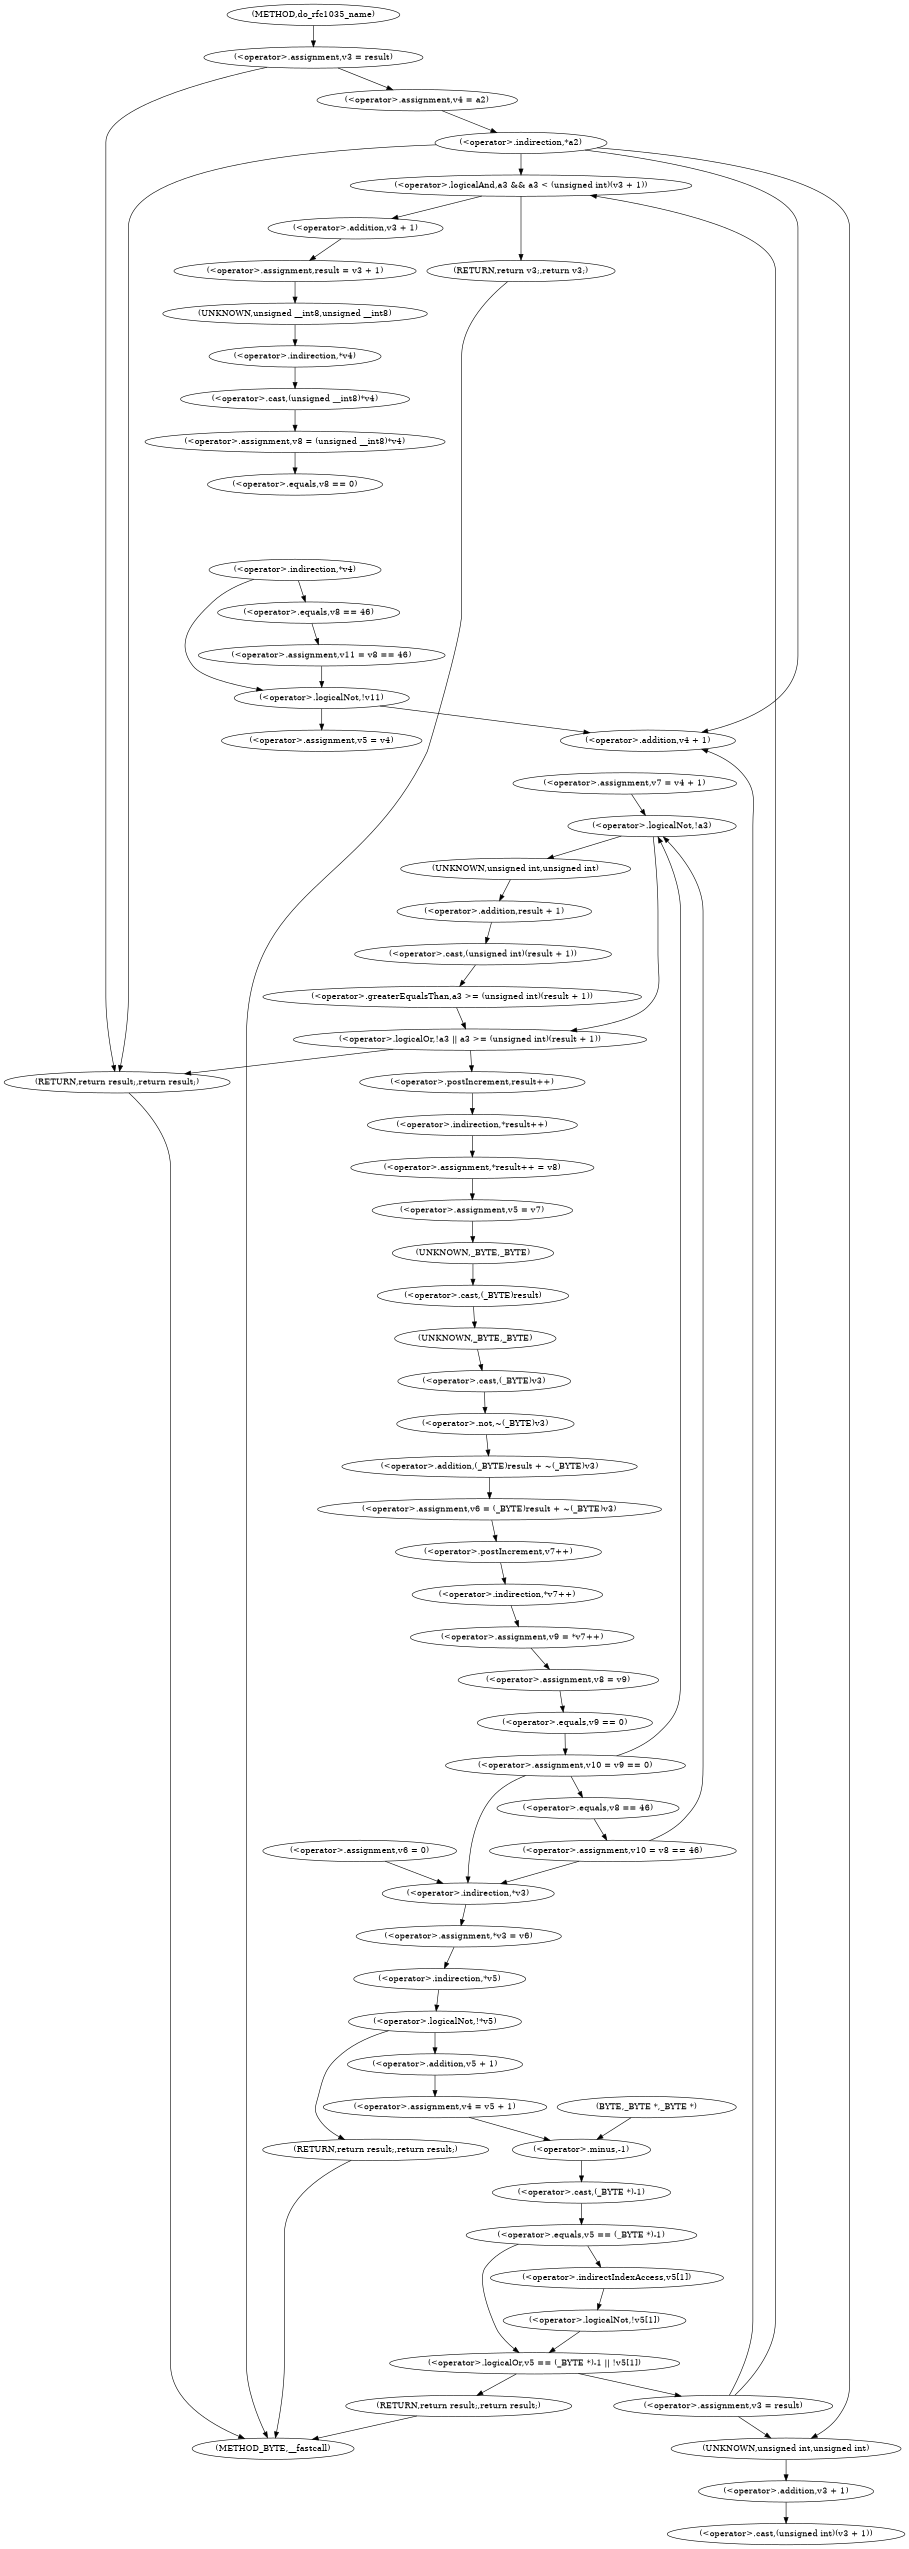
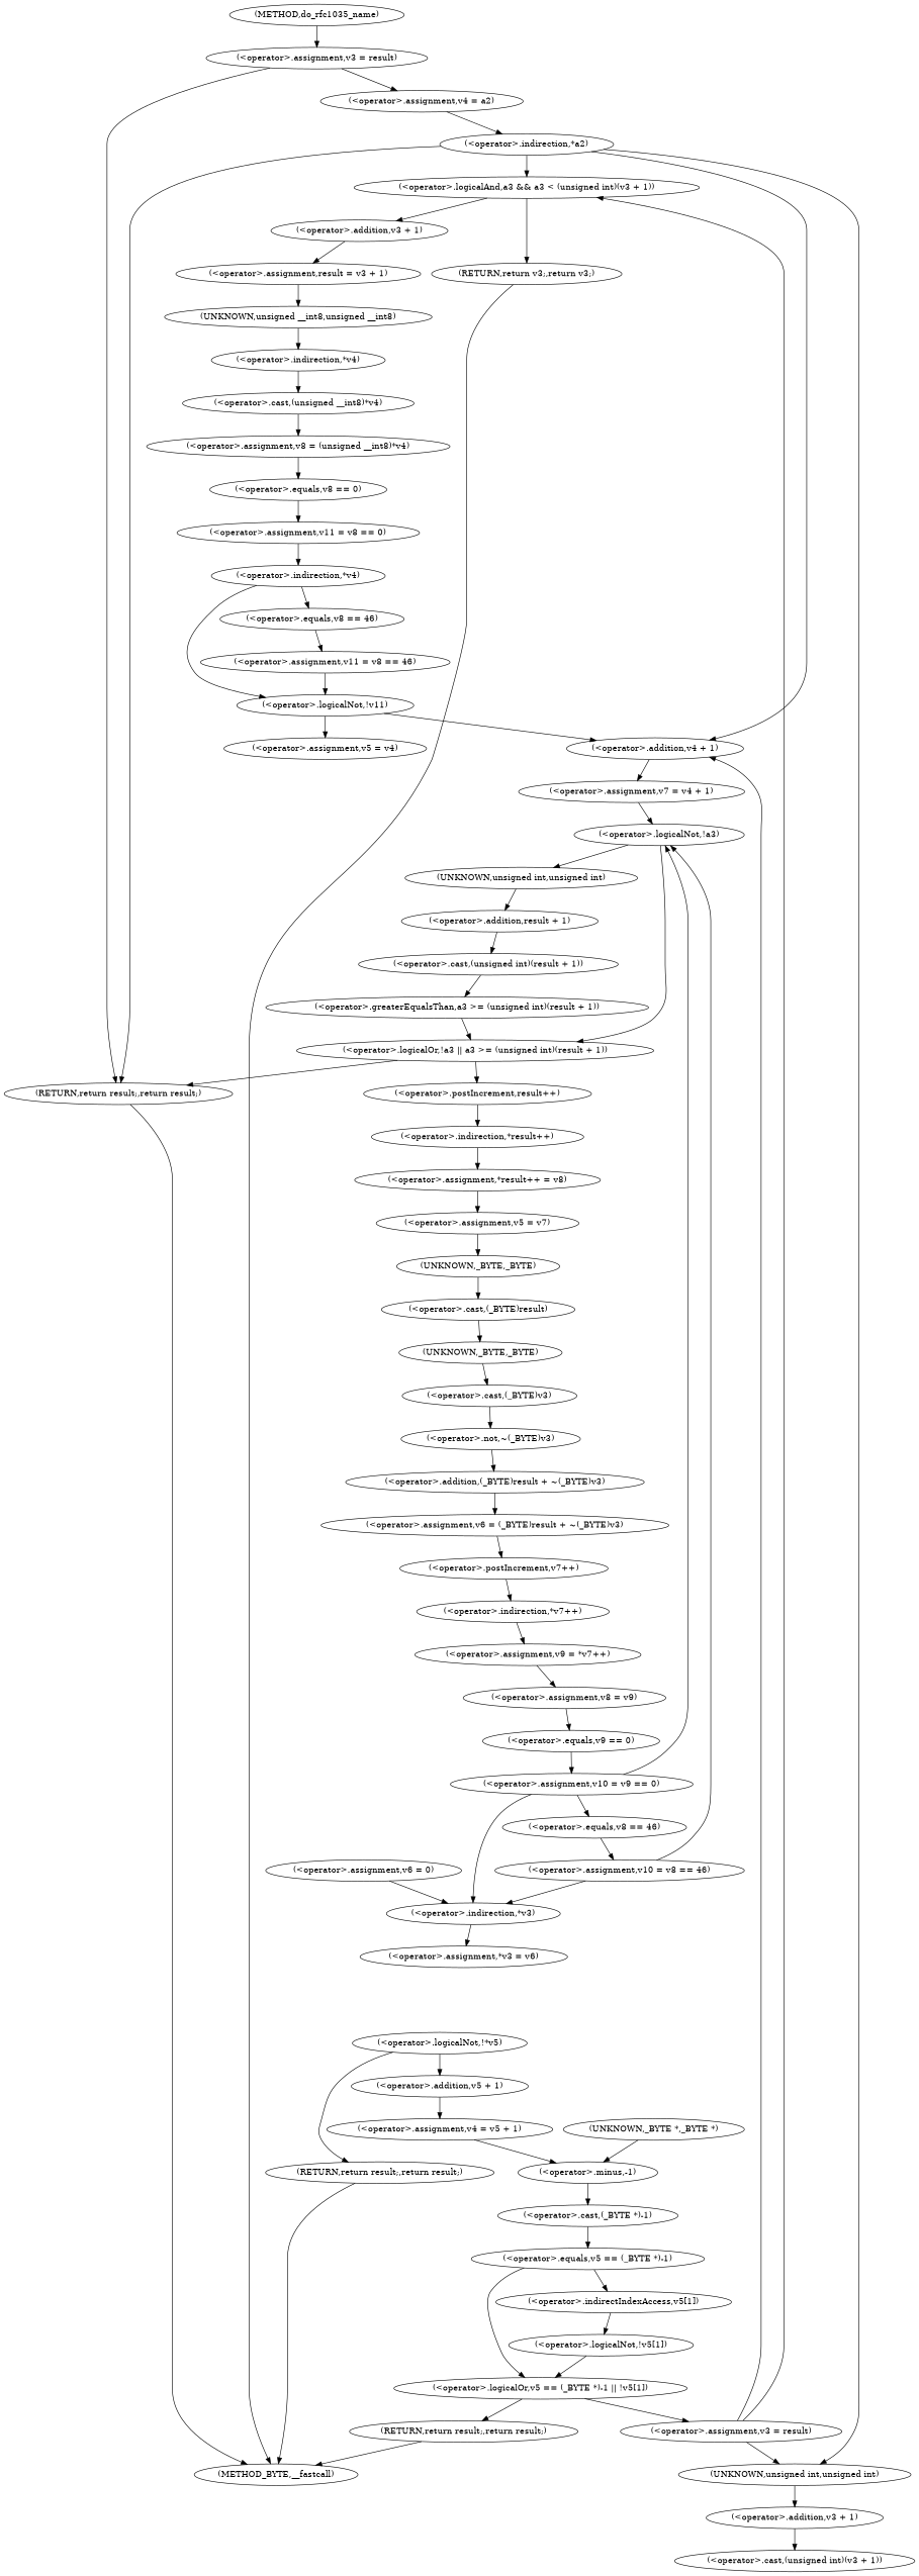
  digraph {
    n1 [label="(<operator>.assignment,v3 = result)"]
    n2 [label="(<operator>.assignment,v4 = a2)"]
    n3 [label="(RETURN,return result;,return result;)"]
    n4 [label="(<operator>.indirection,*a2)"]
    n5 [label="(METHOD_BYTE,__fastcall)"]
    n6 [label="(<operator>.logicalAnd,a3 && a3 < (unsigned int)(v3 + 1))"]
    n7 [label="(UNKNOWN,unsigned int,unsigned int)"]
    n8 [label="(<operator>.addition,v4 + 1)"]
    n9 [label="(RETURN,return v3;,return v3;)"]
    n10 [label="(<operator>.addition,v3 + 1)"]
    n11 [label="(<operator>.addition,v3 + 1)"]
    n12 [label="(<operator>.assignment,v7 = v4 + 1)"]
    n13 [label="(<operator>.assignment,result = v3 + 1)"]
    n14 [label="(<operator>.cast,(unsigned int)(v3 + 1))"]
    n15 [label="(UNKNOWN,unsigned __int8,unsigned __int8)"]
    n16 [label="(<operator>.indirection,*v4)"]
    n17 [label="(<operator>.assignment,v8 = (unsigned __int8)*v4)"]
    n18 [label="(<operator>.equals,v8 == 0)"]
+   n19 [label="(<operator>.assignment,v11 = v8 == 0)"]
    n20 [label="(<operator>.cast,(unsigned __int8)*v4)"]
    n21 [label="(<operator>.indirection,*v4)"]
    n22 [label="(<operator>.equals,v8 == 46)"]
    n23 [label="(<operator>.logicalNot,!v11)"]
    n24 [label="(<operator>.assignment,v11 = v8 == 46)"]
    n25 [label="(<operator>.assignment,v5 = v4)"]
    n26 [label="(<operator>.assignment,v6 = 0)"]
    n27 [label="(<operator>.indirection,*v3)"]
    n28 [label="(<operator>.assignment,*v3 = v6)"]
-   n29 [label="(<operator>.indirection,*v5)"]
    n30 [label="(<operator>.logicalNot,!*v5)"]
    n31 [label="(RETURN,return result;,return result;)"]
    n32 [label="(<operator>.addition,v5 + 1)"]
    n33 [label="(<operator>.assignment,v4 = v5 + 1)"]
    n34 [label="(<operator>.minus,-1)"]
-   n35 [label="(BYTE,_BYTE *,_BYTE *)"]
+   n35 [label="(UNKNOWN,_BYTE *,_BYTE *)"]
    n36 [label="(<operator>.logicalOr,v5 == (_BYTE *)-1 || !v5[1])"]
    n37 [label="(RETURN,return result;,return result;)"]
    n38 [label="(<operator>.assignment,v3 = result)"]
    n39 [label="(<operator>.equals,v5 == (_BYTE *)-1)"]
    n40 [label="(<operator>.indirectIndexAccess,v5[1])"]
    n41 [label="(<operator>.logicalNot,!v5[1])"]
    n42 [label="(<operator>.cast,(_BYTE *)-1)"]
    n43 [label="(<operator>.logicalNot,!a3)"]
    n44 [label="(<operator>.logicalOr,!a3 || a3 >= (unsigned int)(result + 1))"]
    n45 [label="(UNKNOWN,unsigned int,unsigned int)"]
    n46 [label="(<operator>.postIncrement,result++)"]
    n47 [label="(<operator>.indirection,*result++)"]
    n48 [label="(<operator>.addition,result + 1)"]
    n49 [label="(<operator>.greaterEqualsThan,a3 >= (unsigned int)(result + 1))"]
    n50 [label="(<operator>.cast,(unsigned int)(result + 1))"]
    n51 [label="(<operator>.assignment,*result++ = v8)"]
    n52 [label="(<operator>.assignment,v5 = v7)"]
    n53 [label="(UNKNOWN,_BYTE,_BYTE)"]
    n54 [label="(<operator>.cast,(_BYTE)result)"]
    n55 [label="(<operator>.assignment,v6 = (_BYTE)result + ~(_BYTE)v3)"]
    n56 [label="(<operator>.postIncrement,v7++)"]
    n57 [label="(<operator>.indirection,*v7++)"]
    n58 [label="(<operator>.addition,(_BYTE)result + ~(_BYTE)v3)"]
    n59 [label="(UNKNOWN,_BYTE,_BYTE)"]
    n60 [label="(<operator>.cast,(_BYTE)v3)"]
    n61 [label="(<operator>.not,~(_BYTE)v3)"]
    n62 [label="(<operator>.assignment,v9 = *v7++)"]
    n63 [label="(<operator>.assignment,v8 = v9)"]
    n64 [label="(<operator>.equals,v9 == 0)"]
    n65 [label="(<operator>.assignment,v10 = v9 == 0)"]
    n66 [label="(<operator>.equals,v8 == 46)"]
    n67 [label="(<operator>.assignment,v10 = v8 == 46)"]
    n68 [label="(METHOD,do_rfc1035_name)"]
    n1 -> n2
    n1 -> n3
    n2 -> n4
    n3 -> n5
    n4 -> n3
    n4 -> n6
    n4 -> n7
    n4 -> n8
    n6 -> n9
    n6 -> n10
    n7 -> n11
+   n8 -> n12
    n9 -> n5
    n10 -> n13
    n11 -> n14
    n12 -> n43
    n13 -> n15
    n15 -> n16
    n16 -> n20
    n17 -> n18
+   n18 -> n19
+   n19 -> n21
    n20 -> n17
    n21 -> n22
    n21 -> n23
    n22 -> n24
    n23 -> n8
    n23 -> n25
    n24 -> n23
    n26 -> n27
    n27 -> n28
-   n28 -> n29
-   n29 -> n30
    n30 -> n31
    n30 -> n32
    n31 -> n5
    n32 -> n33
    n33 -> n34
    n34 -> n42
    n35 -> n34
    n36 -> n37
    n36 -> n38
    n37 -> n5
    n38 -> n6
    n38 -> n7
    n38 -> n8
    n39 -> n36
    n39 -> n40
    n40 -> n41
    n41 -> n36
    n42 -> n39
    n43 -> n44
    n43 -> n45
    n44 -> n3
    n44 -> n46
    n45 -> n48
    n46 -> n47
    n47 -> n51
    n48 -> n50
    n49 -> n44
    n50 -> n49
    n51 -> n52
    n52 -> n53
    n53 -> n54
    n54 -> n59
    n55 -> n56
    n56 -> n57
    n57 -> n62
    n58 -> n55
    n59 -> n60
    n60 -> n61
    n61 -> n58
    n62 -> n63
    n63 -> n64
    n64 -> n65
    n65 -> n27
    n65 -> n43
    n65 -> n66
    n66 -> n67
    n67 -> n27
    n67 -> n43
    n68 -> n1
  }
